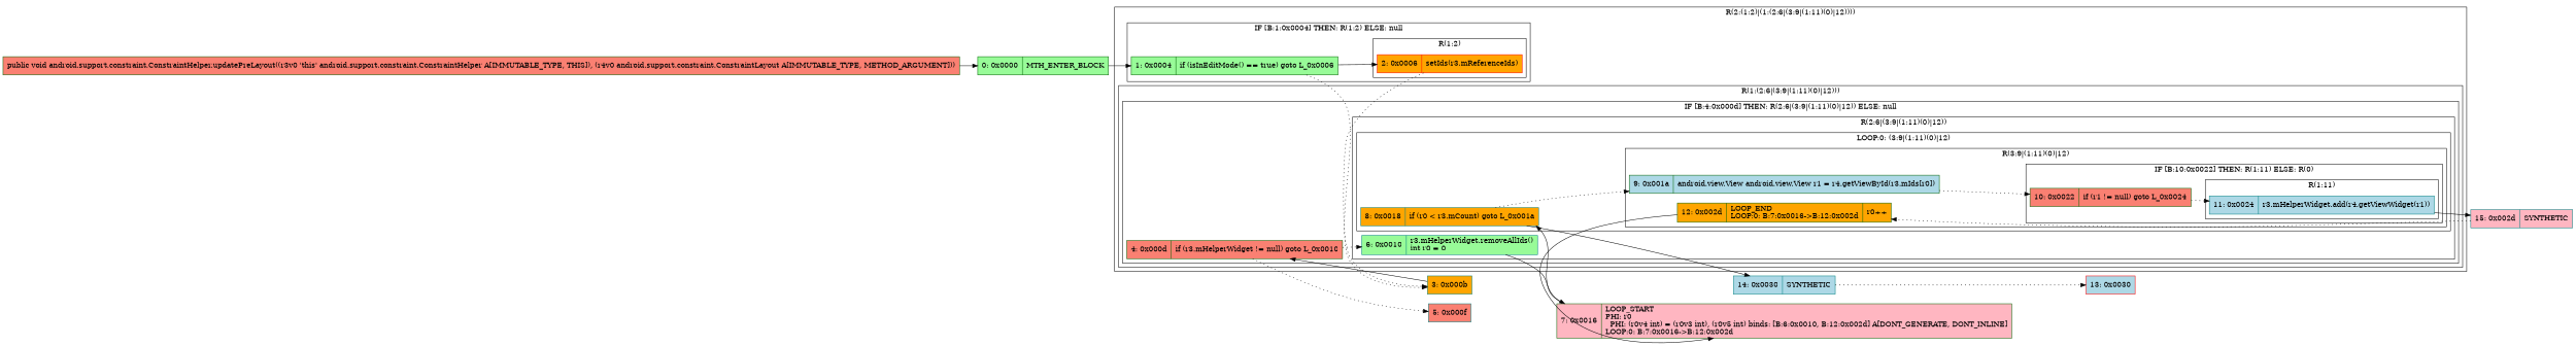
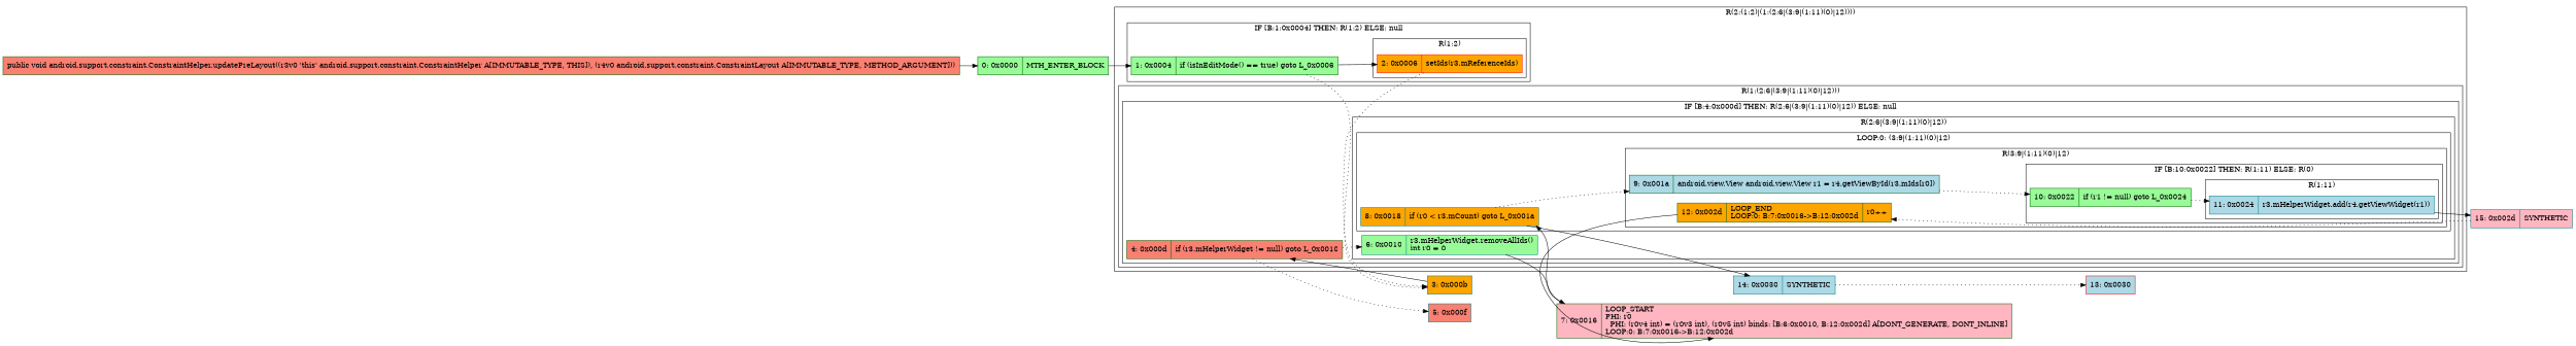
  digraph {
    rankdir=LR
    node [color=darkgreen fillcolor=orange shape=record style=filled]
    edge [style=dotted]
    n1 [color=red label="{2\:\ 0x0006|setIds(r3.mReferenceIds)\l}"]
    n2 [fillcolor=palegreen label="{1\:\ 0x0004|if (isInEditMode() == true) goto L_0x0006\l}"]
    n3 [color=teal fillcolor=lightblue label="{11\:\ 0x0024|r3.mHelperWidget.add(r4.getViewWidget(r1))\l}"]
-   n4 [fillcolor=salmon label="{10\:\ 0x0022|if (r1 != null) goto L_0x0024\l}"]
+   n4 [fillcolor=palegreen label="{10\:\ 0x0022|if (r1 != null) goto L_0x0024\l}"]
    n5 [fillcolor=lightblue label="{9\:\ 0x001a|android.view.View android.view.View r1 = r4.getViewById(r3.mIds[r0])\l}"]
    n6 [label="{12\:\ 0x002d|LOOP_END\lLOOP:0: B:7:0x0016\-\>B:12:0x002d\l|r0++\l}"]
    n7 [color=teal label="{8\:\ 0x0018|if (r0 \< r3.mCount) goto L_0x001a\l}"]
    n8 [color=teal fillcolor=palegreen label="{6\:\ 0x0010|r3.mHelperWidget.removeAllIds()\lint r0 = 0\l}"]
    n9 [fillcolor=salmon label="{4\:\ 0x000d|if (r3.mHelperWidget != null) goto L_0x0010\l}"]
    n10 [color=teal label="{3\:\ 0x000b}"]
    n11 [color=teal fillcolor=lightpink label="{15\:\ 0x002d|SYNTHETIC\l}"]
    n12 [fillcolor=lightpink label="{7\:\ 0x0016|LOOP_START\lPHI: r0 \l  PHI: (r0v4 int) = (r0v3 int), (r0v5 int) binds: [B:6:0x0010, B:12:0x002d] A[DONT_GENERATE, DONT_INLINE]\lLOOP:0: B:7:0x0016\-\>B:12:0x002d\l}"]
    n13 [color=teal fillcolor=lightblue label="{14\:\ 0x0030|SYNTHETIC\l}"]
    n14 [color=teal fillcolor=salmon label="{5\:\ 0x000f}"]
    n15 [color=red fillcolor=lightblue label="{13\:\ 0x0030}"]
    n16 [fillcolor=palegreen label="{0\:\ 0x0000|MTH_ENTER_BLOCK\l}"]
    n17 [fillcolor=salmon label="{public void android.support.constraint.ConstraintHelper.updatePreLayout((r3v0 'this' android.support.constraint.ConstraintHelper A[IMMUTABLE_TYPE, THIS]), (r4v0 android.support.constraint.ConstraintLayout A[IMMUTABLE_TYPE, METHOD_ARGUMENT])) }"]
    subgraph cluster_1 {
      label="R(2:(1:2)|(1:(2:6|(3:9|(1:11)(0)|12))))"
      subgraph cluster_2 {
        label="IF [B:1:0x0004] THEN: R(1:2) ELSE: null"
        n2
        subgraph cluster_3 {
          label="R(1:2)"
          n1
        }
      }
      subgraph cluster_4 {
        label="R(1:(2:6|(3:9|(1:11)(0)|12)))"
        subgraph cluster_5 {
          label="IF [B:4:0x000d] THEN: R(2:6|(3:9|(1:11)(0)|12)) ELSE: null"
          n9
          subgraph cluster_6 {
            label="R(2:6|(3:9|(1:11)(0)|12))"
            n8
            subgraph cluster_7 {
              label="LOOP:0: (3:9|(1:11)(0)|12)"
              n7
              subgraph cluster_8 {
                label="R(3:9|(1:11)(0)|12)"
                n5
                n6
                subgraph cluster_9 {
                  label="IF [B:10:0x0022] THEN: R(1:11) ELSE: R(0)"
                  n4
                  subgraph cluster_10 {
                    label="R(1:11)"
                    n3
                  }
                  subgraph cluster_11 {
                    label="R(0)"
                  }
                }
              }
            }
          }
        }
      }
    }
    n1 -> n10
    n2 -> n1 [style=solid]
    n2 -> n10
    n3 -> n11 [style=solid]
    n4 -> n3
    n5 -> n4
    n6 -> n12 [style=solid]
    n7 -> n5
    n7 -> n13 [style=solid]
    n8 -> n12 [style=solid]
    n9 -> n8
    n9 -> n14
    n10 -> n9 [style=solid]
    n11 -> n6
    n12 -> n7 [style=solid]
    n13 -> n15
    n16 -> n2 [style=solid]
    n17 -> n16 [style=solid]
  }
